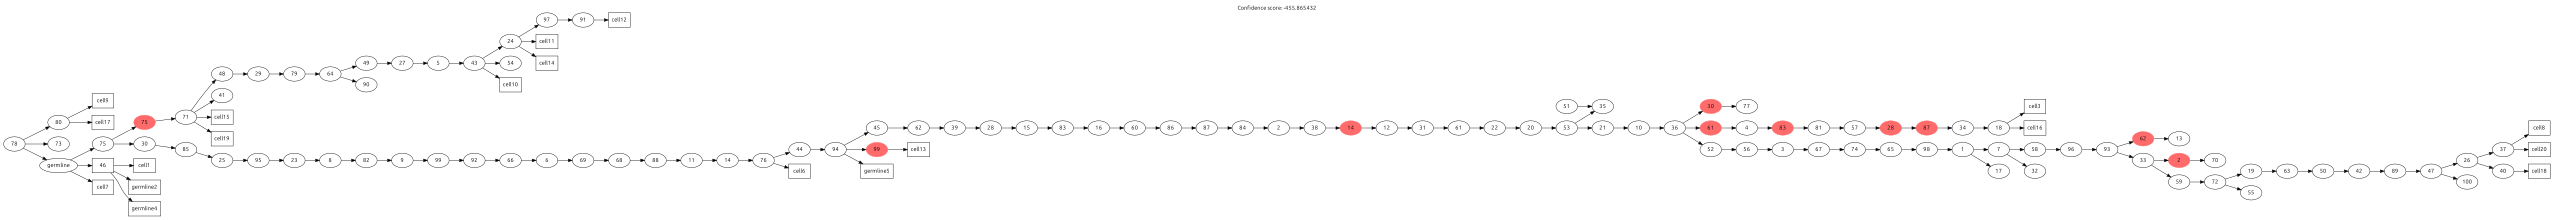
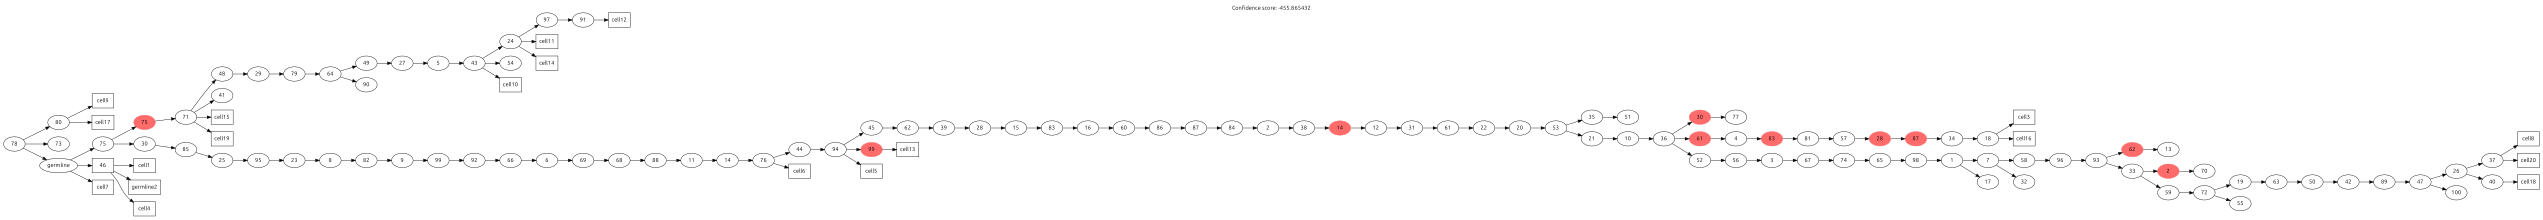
  digraph {
    fontname=Ubuntu
    label="Confidence score: -455.865432"
    labelloc=t
    rankdir=LR
    node [fontname=Ubuntu]
    edge [fontname=Ubuntu]
    n1 [label=78]
    n2 [label=80]
    n3 [label=73]
    n4 [label=germline]
    cell9 [shape=box]
    cell17 [shape=box]
    n7 [label=97]
    n8 [label=91]
    cell12 [shape=box]
    n10 [label=24]
    cell11 [shape=box]
    cell14 [shape=box]
    n13 [label=43]
    n14 [label=54]
    cell10 [shape=box]
    n16 [label=5]
    n17 [label=27]
    n18 [label=49]
    n19 [label=64]
    n20 [label=90]
    n21 [label=79]
    n22 [label=29]
    n23 [label=48]
    n24 [label=71]
    n25 [label=41]
    cell15 [shape=box]
    cell19 [shape=box]
    n28 [color=indianred1 label=75 style=filled]
    n29 [label=35]
    n30 [label=51]
    n31 [color=indianred1 label=30 style=filled]
    n32 [label=77]
    n33 [label=34]
    n34 [label=18]
    cell3 [shape=box]
    cell16 [shape=box]
    n37 [color=indianred1 label=87 style=filled]
    n38 [color=indianred1 label=28 style=filled]
    n39 [label=57]
    n40 [label=81]
    n41 [color=indianred1 label=83 style=filled]
    n42 [label=4]
    n43 [color=indianred1 label=61 style=filled]
    n44 [color=indianred1 label=62 style=filled]
    n45 [label=13]
    n46 [color=indianred1 label=2 style=filled]
    n47 [label=70]
    n48 [label=26]
    n49 [label=37]
    n50 [label=40]
    cell8 [shape=box]
    cell20 [shape=box]
    cell18 [shape=box]
    n54 [label=47]
    n55 [label=100]
    n56 [label=89]
    n57 [label=42]
    n58 [label=50]
    n59 [label=63]
    n60 [label=19]
    n61 [label=72]
    n62 [label=55]
    n63 [label=59]
    n64 [label=33]
    n65 [label=93]
    n66 [label=96]
    n67 [label=58]
    n68 [label=7]
    n69 [label=32]
    n70 [label=1]
    n71 [label=17]
    n72 [label=98]
    n73 [label=65]
    n74 [label=74]
    n75 [label=67]
    n76 [label=3]
    n77 [label=56]
    n78 [label=52]
    n79 [label=36]
    n80 [label=10]
    n81 [label=21]
    n82 [label=53]
    n83 [label=20]
    n84 [label=22]
    n85 [label=61]
    n86 [label=31]
    n87 [label=12]
    n88 [color=indianred1 label=14 style=filled]
    n89 [label=38]
    n90 [label=2]
    n91 [label=84]
    n92 [label=87]
    n93 [label=86]
    n94 [label=60]
    n95 [label=16]
    n96 [label=83]
    n97 [label=15]
    n98 [label=28]
    n99 [label=39]
    n100 [label=62]
    n101 [label=45]
    n102 [label=94]
    n103 [color=indianred1 label=99 style=filled]
-   cell5 [shape=box label=germline5]
+   cell5 [shape=box]
    cell13 [shape=box]
    n106 [label=44]
    n107 [label=76]
    cell6 [shape=box]
    n109 [label=14]
    n110 [label=11]
    n111 [label=88]
    n112 [label=68]
    n113 [label=69]
    n114 [label=6]
    n115 [label=66]
    n116 [label=92]
    n117 [label=99]
    n118 [label=9]
    n119 [label=82]
    n120 [label=8]
    n121 [label=23]
    n122 [label=95]
    n123 [label=25]
    n124 [label=85]
    n125 [label=30]
    n126 [label=75]
    n127 [label=46 shape=box]
    cell7 [shape=box]
    cell1 [shape=box]
    n130 [label=germline2 shape=box]
-   cell4 [shape=box label=germline4]
+   cell4 [shape=box]
    n1 -> n2
    n1 -> n3
    n1 -> n4
    n2 -> cell9
    n2 -> cell17
    n4 -> n126
    n4 -> n127
    n4 -> cell7
    n7 -> n8
    n8 -> cell12
    n10 -> n7
    n10 -> cell11
    n10 -> cell14
    n13 -> n10
    n13 -> n14
    n13 -> cell10
    n16 -> n13
    n17 -> n16
    n18 -> n17
    n19 -> n18
    n19 -> n20
    n21 -> n19
    n22 -> n21
    n23 -> n22
    n24 -> n23
    n24 -> n25
    n24 -> cell15
    n24 -> cell19
    n28 -> n24
-   n30 -> n29
+   n29 -> n30
    n31 -> n32
    n33 -> n34
    n34 -> cell3
    n34 -> cell16
    n37 -> n33
    n38 -> n37
    n39 -> n38
    n40 -> n39
    n41 -> n40
    n42 -> n41
    n43 -> n42
    n44 -> n45
    n46 -> n47
    n48 -> n49
    n48 -> n50
    n49 -> cell8
    n49 -> cell20
    n50 -> cell18
    n54 -> n48
    n54 -> n55
    n56 -> n54
    n57 -> n56
    n58 -> n57
    n59 -> n58
    n60 -> n59
    n61 -> n60
    n61 -> n62
    n63 -> n61
    n64 -> n46
    n64 -> n63
    n65 -> n44
    n65 -> n64
    n66 -> n65
    n67 -> n66
    n68 -> n67
    n68 -> n69
    n70 -> n68
    n70 -> n71
    n72 -> n70
    n73 -> n72
    n74 -> n73
    n75 -> n74
    n76 -> n75
    n77 -> n76
    n78 -> n77
    n79 -> n31
    n79 -> n43
    n79 -> n78
    n80 -> n79
    n81 -> n80
    n82 -> n29
    n82 -> n81
    n83 -> n82
    n84 -> n83
    n85 -> n84
    n86 -> n85
    n87 -> n86
    n88 -> n87
    n89 -> n88
    n90 -> n89
    n91 -> n90
    n92 -> n91
    n93 -> n92
    n94 -> n93
    n95 -> n94
    n96 -> n95
    n97 -> n96
    n98 -> n97
    n99 -> n98
    n100 -> n99
    n101 -> n100
    n102 -> n101
    n102 -> n103
    n102 -> cell5
    n103 -> cell13
    n106 -> n102
    n107 -> n106
    n107 -> cell6
    n109 -> n107
    n110 -> n109
    n111 -> n110
    n112 -> n111
    n113 -> n112
    n114 -> n113
    n115 -> n114
    n116 -> n115
    n117 -> n116
    n118 -> n117
    n119 -> n118
    n120 -> n119
    n121 -> n120
    n122 -> n121
    n123 -> n122
    n124 -> n123
    n125 -> n124
    n126 -> n28
    n126 -> n125
    n127 -> cell1
    n127 -> n130
    n127 -> cell4
  }
